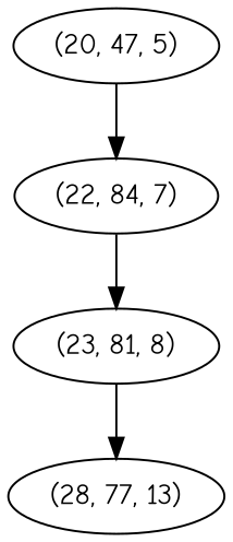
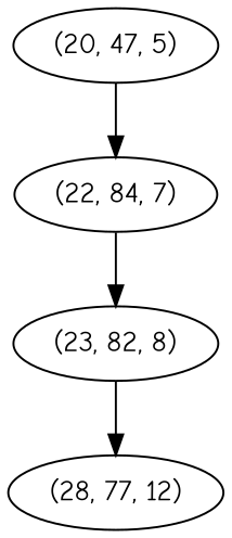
  digraph {
    fontname="Comic Neue"
    node [fontname="Comic Neue"]
    edge [fontname="Comic Neue"]
    n1 [label="(20, 47, 5)"]
    "(22, 84, 7)"
-   "(23, 82, 8)" [label="(23, 81, 8)"]
-   "(28, 77, 12)" [label="(28, 77, 13)"]
+   "(23, 82, 8)"
+   "(28, 77, 12)"
    n1 -> "(22, 84, 7)"
    "(22, 84, 7)" -> "(23, 82, 8)"
    "(23, 82, 8)" -> "(28, 77, 12)"
  }
